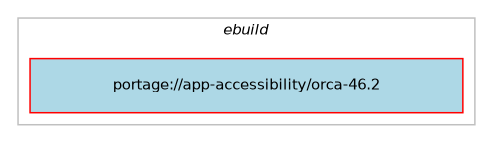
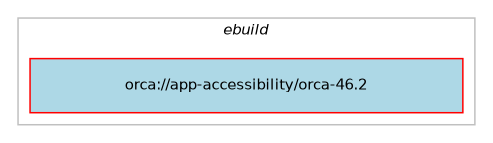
  digraph {
    compound=true
    concentrate=true
    fontname=Helvetica
    fontsize=10
    newrank=true
    rankdir=TB
    ranksep=1.5
-   n1 [color=red fontname=Helvetica fontsize=10 label="portage://app-accessibility/orca-46.2" width=4 style=filled fillcolor=lightblue shape=box]
+   n1 [color=red fontname=Helvetica fontsize=10 label="orca://app-accessibility/orca-46.2" width=4 style=filled fillcolor=lightblue shape=box]
    subgraph cluster_1 {
      color=gray
      label=<<i>ebuild</i>>
      n1
    }
    subgraph cluster_2 {
      color=gray
      label=<<i>dependencies</i>>
      subgraph cluster_3 {
        color=gray
        fillcolor="#eeeeee"
        label=<<i>compile</i>>
        style=filled
      }
      subgraph cluster_4 {
        color=gray
        fillcolor="#eeeeee"
        label=<<i>compile and run</i>>
        style=filled
      }
      subgraph cluster_5 {
        color=gray
        fillcolor="#eeeeee"
        label=<<i>run</i>>
        style=filled
      }
    }
    subgraph cluster_6 {
      color=gray
      label=<<i>candidates</i>>
      rank=same
    }
  }
